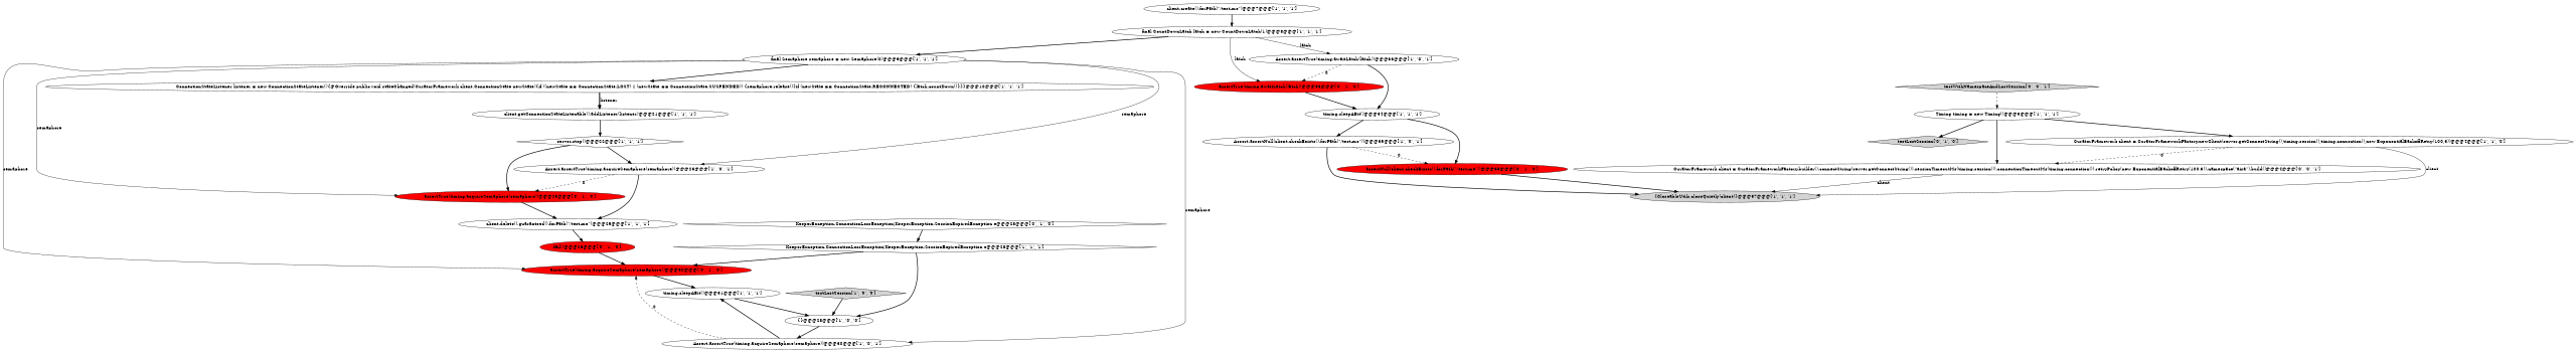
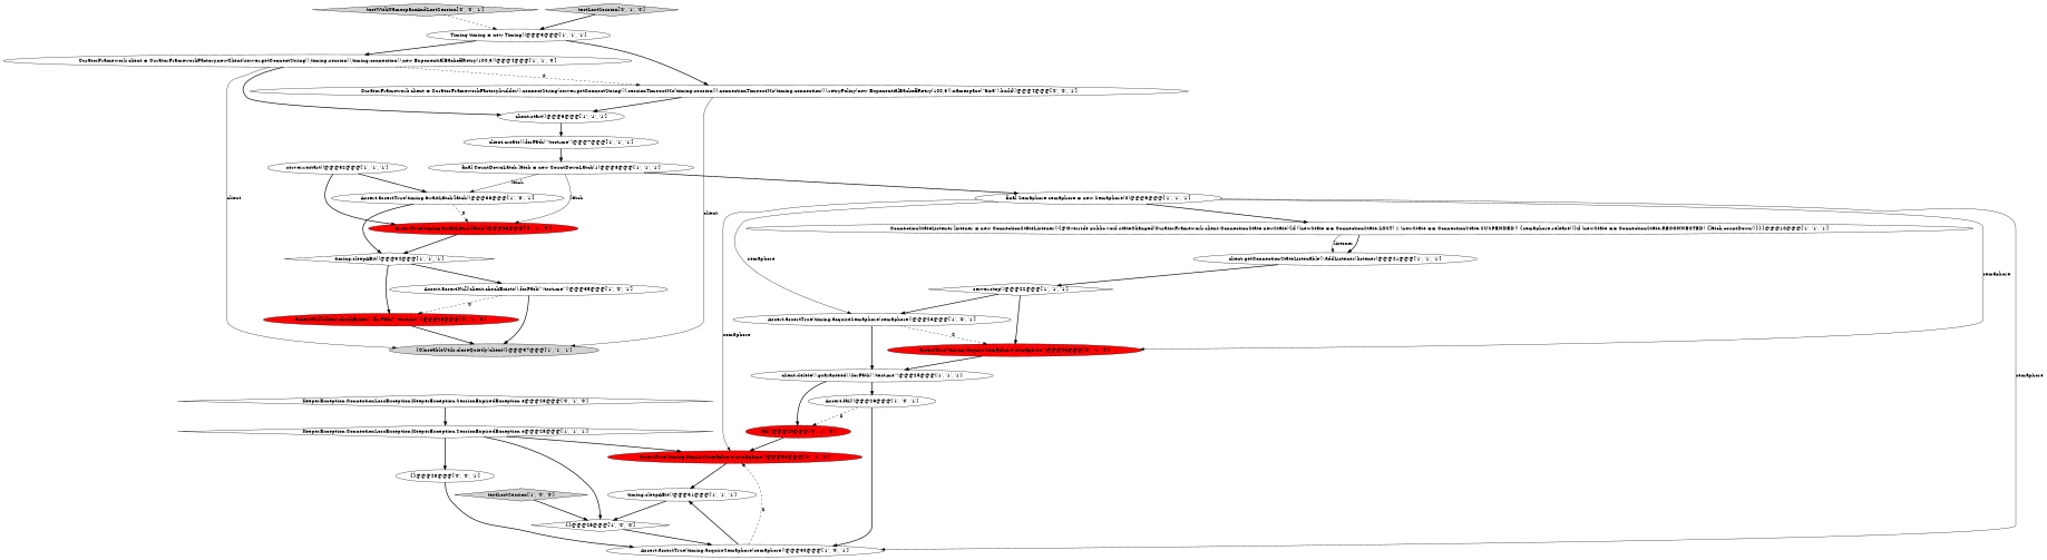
  digraph {
    node [fillcolor=white shape=ellipse style=filled]
    edge [style=bold]
    n1 [label="Assert.assertTrue(timing.acquireSemaphore(semaphore))@@@23@@@['1', '0', '1']"]
    n2 [fillcolor=red label="assertTrue(timing.acquireSemaphore(semaphore))@@@23@@@['0', '1', '0']"]
    n3 [label="client.delete().guaranteed().forPath(\"/test-me\")@@@25@@@['1', '1', '1']"]
+   n4 [label="Assert.fail()@@@26@@@['1', '0', '1']"]
    n5 [fillcolor=red label="fail()@@@26@@@['0', '1', '0']"]
    n6 [fillcolor=lightgray label="testLostSession['1', '0', '0']" shape=diamond]
-   n7 [label="{}@@@28@@@['1', '0', '0']"]
+   n7 [label="{}@@@28@@@['1', '0', '0']" shape=diamond]
    n8 [label="Timing timing = new Timing()@@@3@@@['1', '1', '1']"]
    n9 [label="CuratorFramework client = CuratorFrameworkFactory.builder().connectString(server.getConnectString()).sessionTimeoutMs(timing.session()).connectionTimeoutMs(timing.connection()).retryPolicy(new ExponentialBackoffRetry(100,3)).namespace(\"aisa\").build()@@@4@@@['0', '0', '1']"]
    n10 [label="CuratorFramework client = CuratorFrameworkFactory.newClient(server.getConnectString(),timing.session(),timing.connection(),new ExponentialBackoffRetry(100,3))@@@4@@@['1', '1', '0']"]
    n11 [label="Assert.assertTrue(timing.acquireSemaphore(semaphore))@@@30@@@['1', '0', '1']"]
    n12 [fillcolor=red label="assertTrue(timing.acquireSemaphore(semaphore))@@@30@@@['0', '1', '0']"]
    n13 [label="timing.sleepABit()@@@31@@@['1', '1', '1']"]
    n14 [fillcolor=red label="assertTrue(timing.awaitLatch(latch))@@@33@@@['0', '1', '0']"]
-   n15 [label="timing.sleepABit()@@@34@@@['1', '1', '1']"]
+   n15 [label="timing.sleepABit()@@@34@@@['1', '1', '1']" shape=diamond]
    n16 [label="Assert.assertNull(client.checkExists().forPath(\"/test-me\"))@@@35@@@['1', '0', '1']"]
    n17 [fillcolor=red label="assertNull(client.checkExists().forPath(\"/test-me\"))@@@35@@@['0', '1', '0']"]
+   n18 [label="client.start()@@@6@@@['1', '1', '1']"]
    n19 [fillcolor=lightgray label="{CloseableUtils.closeQuietly(client)}@@@37@@@['1', '1', '1']"]
    n20 [label="client.create().forPath(\"/test-me\")@@@7@@@['1', '1', '1']"]
    n21 [label="KeeperException.ConnectionLossException|KeeperException.SessionExpiredException e@@@28@@@['1', '1', '1']" shape=diamond]
+   n22 [label="{}@@@28@@@['0', '0', '1']"]
    n23 [label="final CountDownLatch latch = new CountDownLatch(1)@@@8@@@['1', '1', '1']"]
    n24 [label="Assert.assertTrue(timing.awaitLatch(latch))@@@33@@@['1', '0', '1']"]
    n25 [label="final Semaphore semaphore = new Semaphore(0)@@@9@@@['1', '1', '1']"]
    n26 [label="ConnectionStateListener listener = new ConnectionStateListener(){@Override public void stateChanged(CuratorFramework client,ConnectionState newState){if ((newState == ConnectionState.LOST) || (newState == ConnectionState.SUSPENDED)) {semaphore.release()}if (newState == ConnectionState.RECONNECTED) {latch.countDown()}}}@@@10@@@['1', '1', '1']"]
    n27 [fillcolor=lightgray label="testWithNamespaceAndLostSession['0', '0', '1']" shape=diamond]
    n28 [label="client.getConnectionStateListenable().addListener(listener)@@@21@@@['1', '1', '1']"]
    n29 [label="server.stop()@@@22@@@['1', '1', '1']" shape=diamond]
+   n30 [label="server.restart()@@@32@@@['1', '1', '1']"]
    n31 [fillcolor=lightgray label="testLostSession['0', '1', '0']" shape=diamond]
    n32 [label="KeeperException.ConnectionLossException|KeeperException.SessionExpiredException e@@@28@@@['0', '1', '0']" shape=diamond]
    n1 -> n2 [label=0 style=dashed]
    n1 -> n3
    n2 -> n3
+   n3 -> n4
    n3 -> n5
+   n4 -> n5 [label=0 style=dashed]
+   n4 -> n11
    n5 -> n12
    n6 -> n7
    n7 -> n11
    n8 -> n9
    n8 -> n10
+   n9 -> n18
    n9 -> n19 [label=client style=solid]
    n10 -> n9 [label=0 style=dashed]
+   n10 -> n18
    n10 -> n19 [label=client style=solid]
    n11 -> n12 [label=0 style=dashed]
    n11 -> n13
    n12 -> n13
    n13 -> n7
    n14 -> n15
    n15 -> n16
    n15 -> n17
    n16 -> n17 [label=0 style=dashed]
    n16 -> n19
    n17 -> n19
+   n18 -> n20
    n20 -> n23
    n21 -> n7
    n21 -> n12
+   n21 -> n22
+   n22 -> n11
    n23 -> n14 [label=latch style=solid]
    n23 -> n24 [label=latch style=solid]
    n23 -> n25
    n24 -> n14 [label=0 style=dashed]
    n24 -> n15
    n25 -> n1 [label=semaphore style=solid]
    n25 -> n2 [label=semaphore style=solid]
    n25 -> n11 [label=semaphore style=solid]
    n25 -> n12 [label=semaphore style=solid]
    n25 -> n26
    n26 -> n28
    n26 -> n28 [label=listener style=solid]
    n27 -> n8 [style=dashed]
    n28 -> n29
    n29 -> n1
    n29 -> n2
-   n8 -> n31
+   n30 -> n14
+   n30 -> n24
+   n31 -> n8
    n32 -> n21
  }
